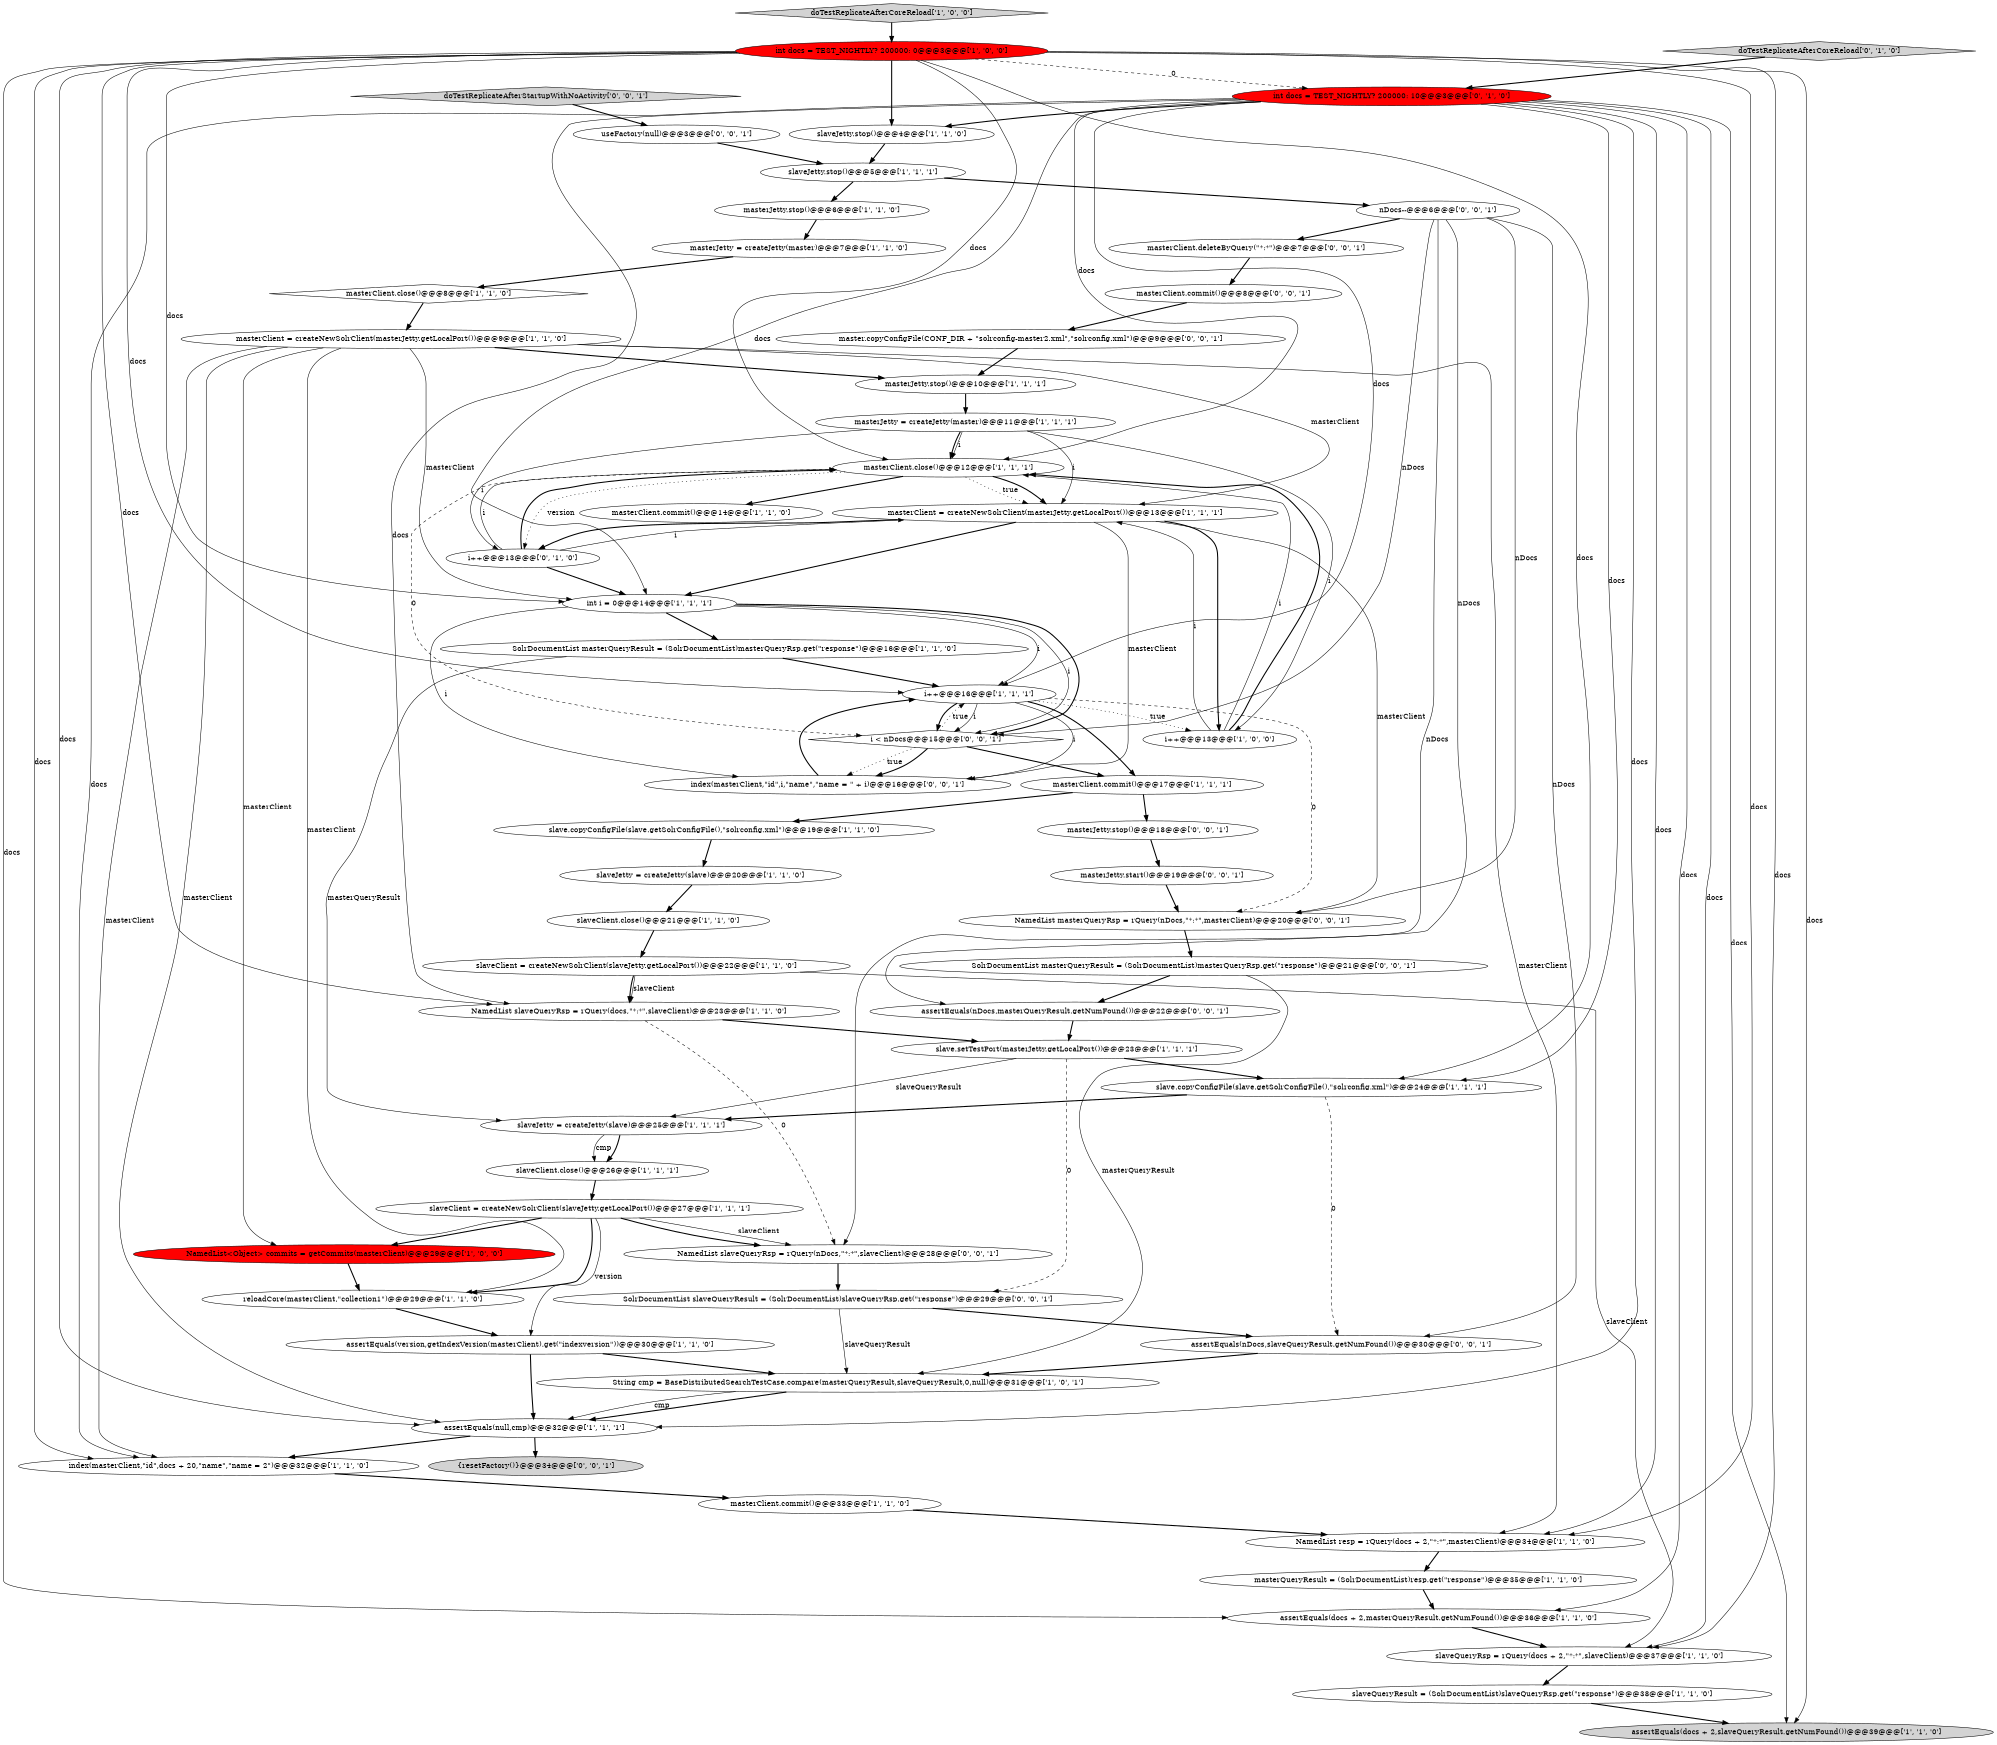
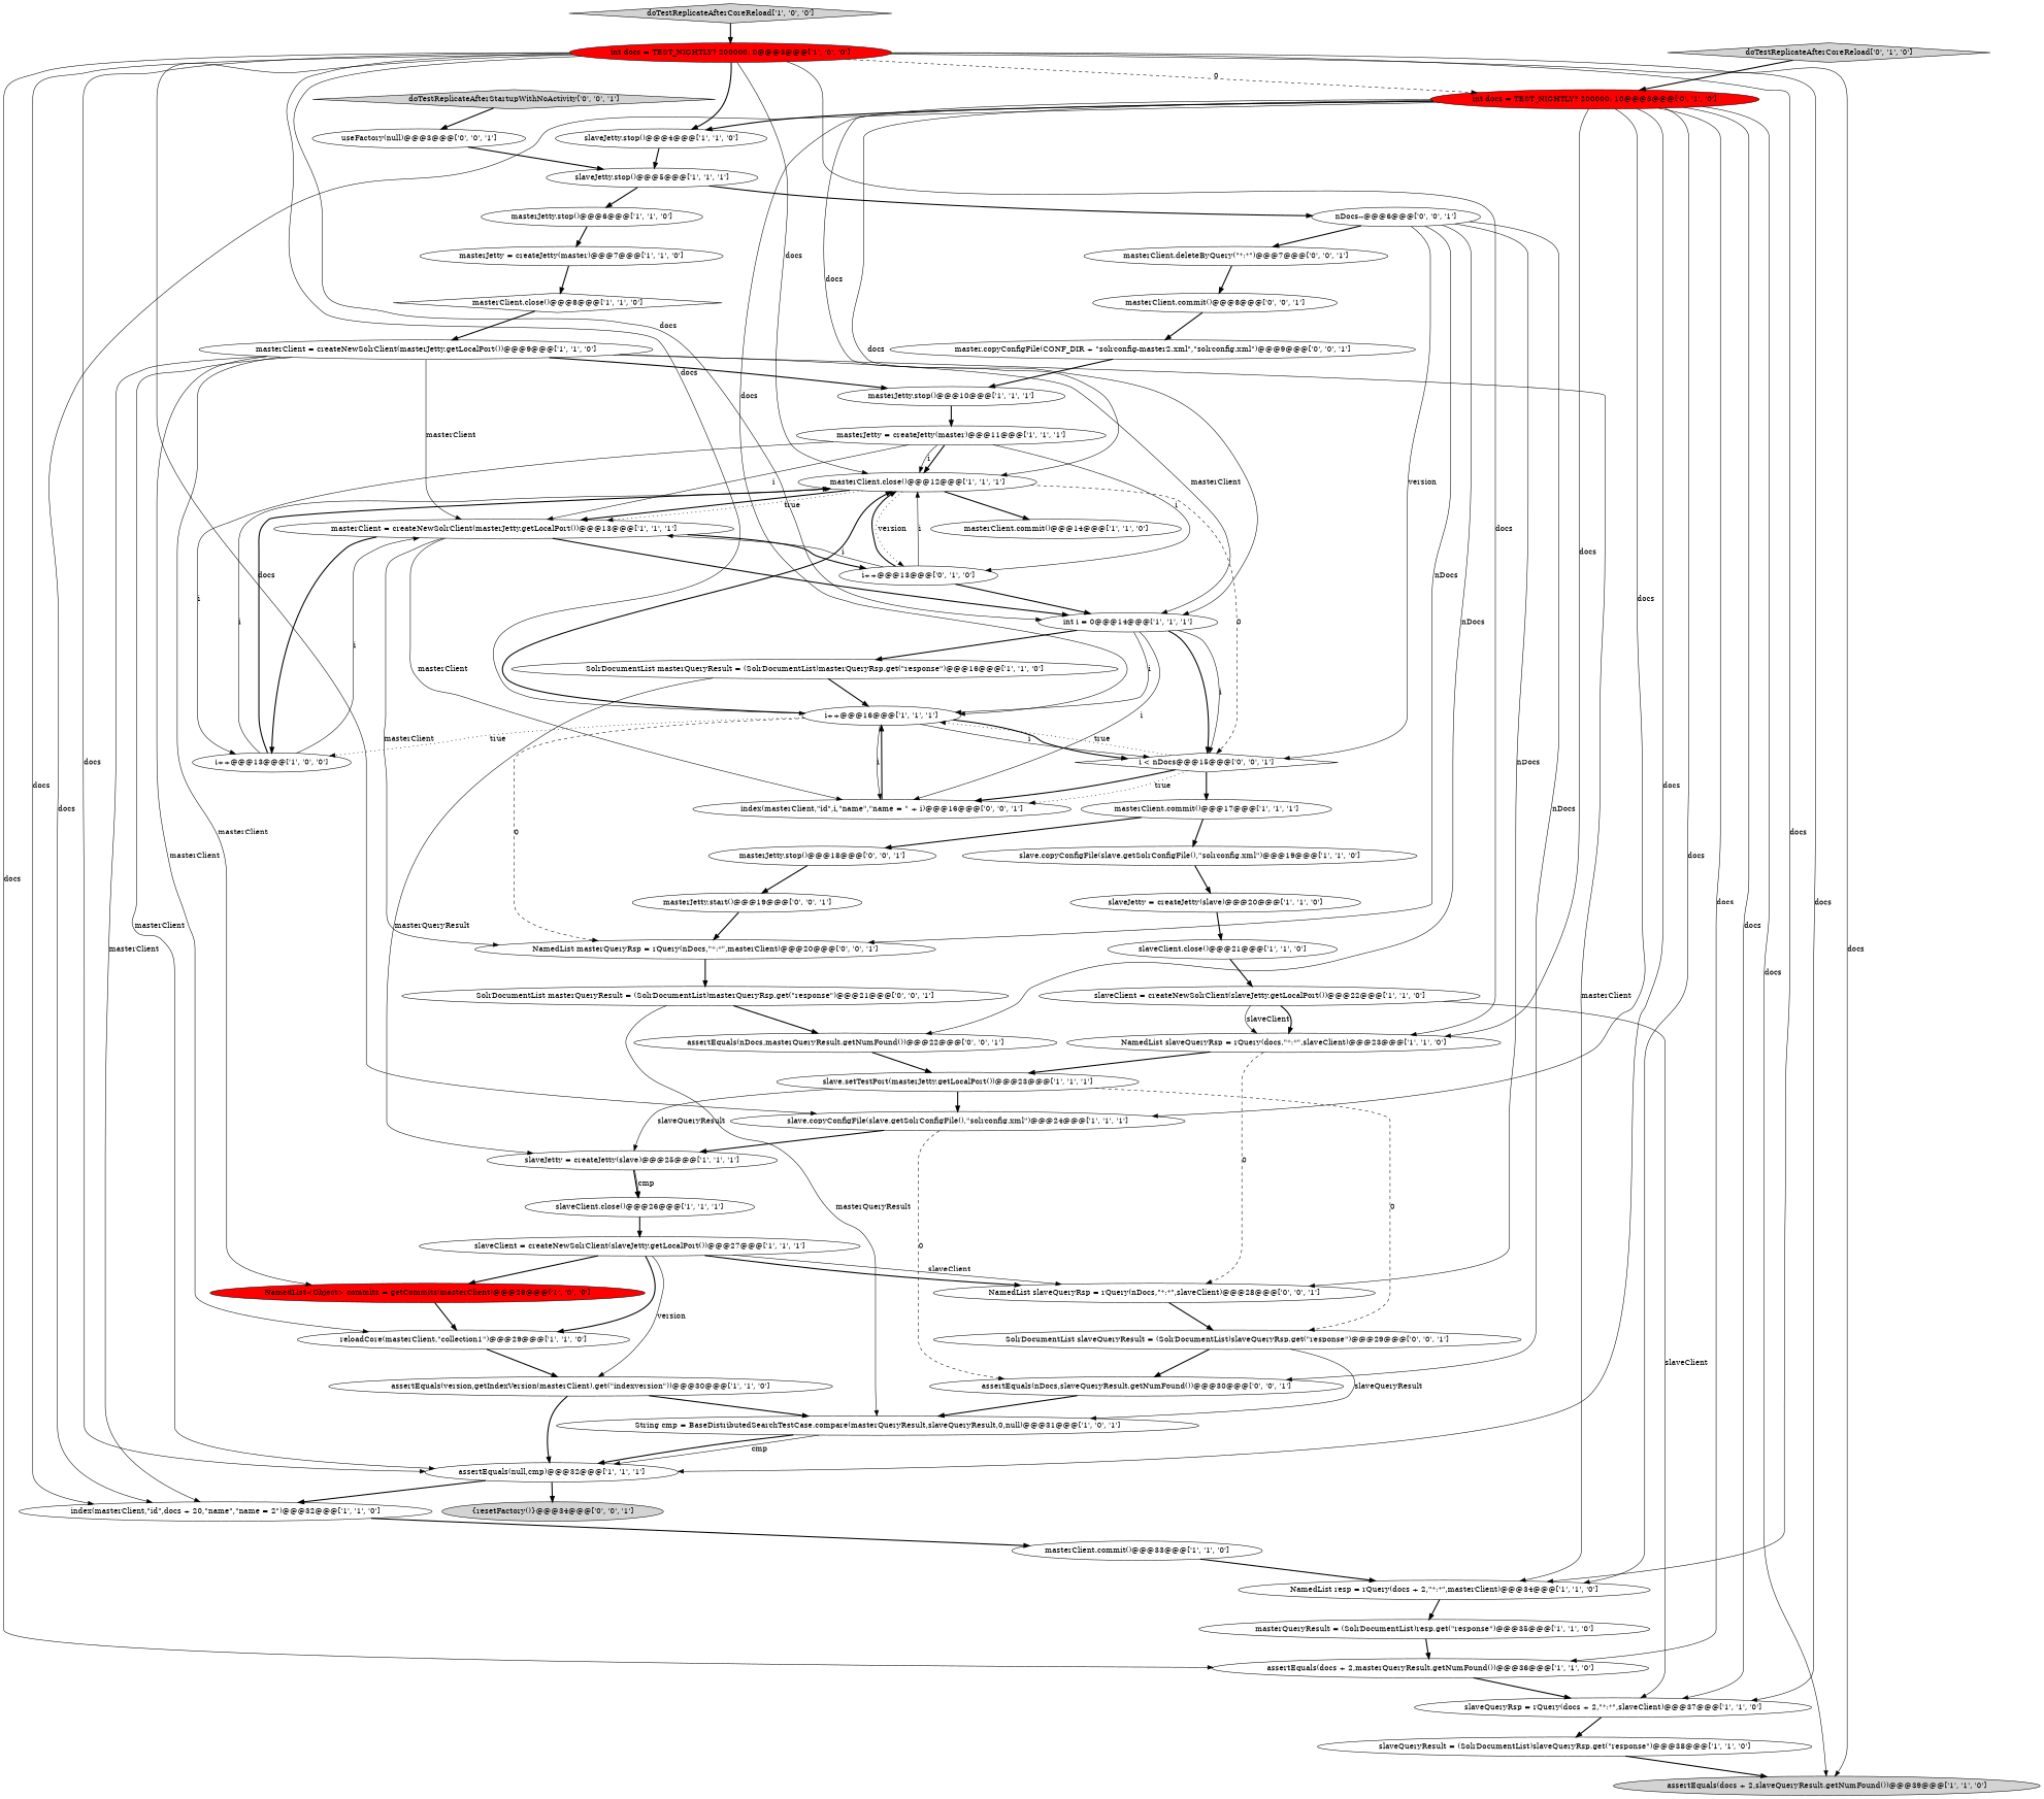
  digraph {
    node [fillcolor=white shape=ellipse style=filled]
    edge [style=bold]
    n1 [label="masterJetty.stop()@@@10@@@['1', '1', '1']"]
    n2 [label="masterJetty = createJetty(master)@@@11@@@['1', '1', '1']"]
    n3 [label="masterClient.close()@@@12@@@['1', '1', '1']"]
    n4 [label="masterClient = createNewSolrClient(masterJetty.getLocalPort())@@@13@@@['1', '1', '1']"]
    n5 [label="i++@@@13@@@['1', '0', '0']"]
    n6 [label="i++@@@13@@@['0', '1', '0']"]
    n7 [label="reloadCore(masterClient,\"collection1\")@@@29@@@['1', '1', '0']"]
    n8 [label="assertEquals(version,getIndexVersion(masterClient).get(\"indexversion\"))@@@30@@@['1', '1', '0']"]
    n9 [label="String cmp = BaseDistributedSearchTestCase.compare(masterQueryResult,slaveQueryResult,0,null)@@@31@@@['1', '0', '1']"]
    n10 [label="assertEquals(null,cmp)@@@32@@@['1', '1', '1']"]
    n11 [label="masterClient.commit()@@@14@@@['1', '1', '0']"]
    n12 [label="int i = 0@@@14@@@['1', '1', '1']"]
    n13 [label="SolrDocumentList masterQueryResult = (SolrDocumentList)masterQueryRsp.get(\"response\")@@@16@@@['1', '1', '0']"]
    n14 [label="i < nDocs@@@15@@@['0', '0', '1']" shape=diamond]
    n15 [label="index(masterClient,\"id\",i,\"name\",\"name = \" + i)@@@16@@@['0', '0', '1']"]
    n16 [label="i++@@@16@@@['1', '1', '1']"]
    n17 [label="useFactory(null)@@@3@@@['0', '0', '1']"]
    n18 [label="slaveJetty.stop()@@@5@@@['1', '1', '1']"]
    n19 [label="masterJetty.stop()@@@6@@@['1', '1', '0']"]
    n20 [label="nDocs--@@@6@@@['0', '0', '1']"]
    n21 [fillcolor=lightgray label="doTestReplicateAfterCoreReload['0', '1', '0']" shape=diamond]
    n22 [fillcolor=red label="int docs = TEST_NIGHTLY? 200000: 10@@@3@@@['0', '1', '0']"]
    n23 [label="slaveJetty.stop()@@@4@@@['1', '1', '0']"]
    n24 [label="assertEquals(docs + 2,masterQueryResult.getNumFound())@@@36@@@['1', '1', '0']"]
    n25 [label="index(masterClient,\"id\",docs + 20,\"name\",\"name = 2\")@@@32@@@['1', '1', '0']"]
    n26 [label="slave.copyConfigFile(slave.getSolrConfigFile(),\"solrconfig.xml\")@@@24@@@['1', '1', '1']"]
    n27 [label="NamedList resp = rQuery(docs + 2,\"*:*\",masterClient)@@@34@@@['1', '1', '0']"]
    n28 [label="slaveQueryRsp = rQuery(docs + 2,\"*:*\",slaveClient)@@@37@@@['1', '1', '0']"]
    n29 [fillcolor=lightgray label="assertEquals(docs + 2,slaveQueryResult.getNumFound())@@@39@@@['1', '1', '0']"]
    n30 [label="NamedList slaveQueryRsp = rQuery(docs,\"*:*\",slaveClient)@@@23@@@['1', '1', '0']"]
    n31 [label="masterQueryResult = (SolrDocumentList)resp.get(\"response\")@@@35@@@['1', '1', '0']"]
    n32 [fillcolor=lightgray label="{resetFactory()}@@@34@@@['0', '0', '1']"]
    n33 [label="masterClient.commit()@@@33@@@['1', '1', '0']"]
    n34 [label="slaveJetty = createJetty(slave)@@@25@@@['1', '1', '1']"]
    n35 [label="assertEquals(nDocs,slaveQueryResult.getNumFound())@@@30@@@['0', '0', '1']"]
    n36 [label="slaveClient.close()@@@26@@@['1', '1', '1']"]
    n37 [label="masterClient.commit()@@@17@@@['1', '1', '1']"]
    n38 [label="NamedList masterQueryRsp = rQuery(nDocs,\"*:*\",masterClient)@@@20@@@['0', '0', '1']"]
    n39 [label="slaveJetty = createJetty(slave)@@@20@@@['1', '1', '0']"]
    n40 [label="slaveClient.close()@@@21@@@['1', '1', '0']"]
    n41 [label="slaveClient = createNewSolrClient(slaveJetty.getLocalPort())@@@22@@@['1', '1', '0']"]
    n42 [label="slaveClient = createNewSolrClient(slaveJetty.getLocalPort())@@@27@@@['1', '1', '1']"]
    n43 [fillcolor=red label="NamedList<Object> commits = getCommits(masterClient)@@@29@@@['1', '0', '0']"]
    n44 [label="NamedList slaveQueryRsp = rQuery(nDocs,\"*:*\",slaveClient)@@@28@@@['0', '0', '1']"]
    n45 [label="SolrDocumentList masterQueryResult = (SolrDocumentList)masterQueryRsp.get(\"response\")@@@21@@@['0', '0', '1']"]
    n46 [label="assertEquals(nDocs,masterQueryResult.getNumFound())@@@22@@@['0', '0', '1']"]
    n47 [label="masterClient.commit()@@@8@@@['0', '0', '1']"]
    n48 [label="master.copyConfigFile(CONF_DIR + \"solrconfig-master2.xml\",\"solrconfig.xml\")@@@9@@@['0', '0', '1']"]
    n49 [label="masterJetty.stop()@@@18@@@['0', '0', '1']"]
    n50 [label="slave.copyConfigFile(slave.getSolrConfigFile(),\"solrconfig.xml\")@@@19@@@['1', '1', '0']"]
    n51 [label="masterJetty.start()@@@19@@@['0', '0', '1']"]
    n52 [fillcolor=red label="int docs = TEST_NIGHTLY? 200000: 0@@@3@@@['1', '0', '0']"]
    n53 [label="slaveQueryResult = (SolrDocumentList)slaveQueryRsp.get(\"response\")@@@38@@@['1', '1', '0']"]
    n54 [label="slave.setTestPort(masterJetty.getLocalPort())@@@23@@@['1', '1', '1']"]
    n55 [label="masterClient = createNewSolrClient(masterJetty.getLocalPort())@@@9@@@['1', '1', '0']"]
    n56 [label="masterClient.close()@@@8@@@['1', '1', '0']" shape=diamond]
    n57 [label="masterJetty = createJetty(master)@@@7@@@['1', '1', '0']"]
    n58 [label="SolrDocumentList slaveQueryResult = (SolrDocumentList)slaveQueryRsp.get(\"response\")@@@29@@@['0', '0', '1']"]
    n59 [fillcolor=lightgray label="doTestReplicateAfterCoreReload['1', '0', '0']" shape=diamond]
    n60 [fillcolor=lightgray label="doTestReplicateAfterStartupWithNoActivity['0', '0', '1']" shape=diamond]
    n61 [label="masterClient.deleteByQuery(\"*:*\")@@@7@@@['0', '0', '1']"]
    n1 -> n2
    n2 -> n3
    n2 -> n3 [label=i style=solid]
    n2 -> n4 [label=i style=solid]
    n2 -> n5 [label=i style=solid]
    n2 -> n6 [label=i style=solid]
    n3 -> n4
    n3 -> n4 [label=true style=dotted]
    n3 -> n6 [label=version style=dotted]
    n3 -> n11
    n3 -> n14 [label=0 style=dashed]
    n4 -> n5
    n4 -> n6
    n4 -> n12
    n4 -> n15 [label=masterClient style=solid]
    n4 -> n38 [label=masterClient style=solid]
    n5 -> n3 [label=i style=solid]
    n5 -> n3
    n5 -> n4 [label=i style=solid]
    n6 -> n3 [label=i style=solid]
    n6 -> n3
    n6 -> n4 [label=i style=solid]
    n6 -> n12
    n7 -> n8
    n8 -> n9
    n8 -> n10
    n9 -> n10
    n9 -> n10 [label=cmp style=solid]
    n10 -> n25
    n10 -> n32
    n12 -> n13
    n12 -> n14 [label=i style=solid]
    n12 -> n14
    n12 -> n15 [label=i style=solid]
    n12 -> n16 [label=i style=solid]
    n13 -> n16
    n13 -> n34 [label=masterQueryResult style=solid]
    n14 -> n15 [label=true style=dotted]
    n14 -> n15
    n14 -> n16 [label=true style=dotted]
    n14 -> n37
    n15 -> n16
    n16 -> n5 [label=true style=dotted]
    n16 -> n14 [label=i style=solid]
    n16 -> n14
    n16 -> n15 [label=i style=solid]
-   n16 -> n37
+   n16 -> n3
    n16 -> n38 [label=0 style=dashed]
    n17 -> n18
    n18 -> n19
    n18 -> n20
    n19 -> n57
-   n20 -> n14 [label=nDocs style=solid]
+   n20 -> n14 [label=version style=solid]
    n20 -> n35 [label=nDocs style=solid]
    n20 -> n38 [label=nDocs style=solid]
    n20 -> n44 [label=nDocs style=solid]
    n20 -> n46 [label=nDocs style=solid]
    n20 -> n61
    n21 -> n22
    n22 -> n3 [label=docs style=solid]
    n22 -> n10 [label=docs style=solid]
    n22 -> n12 [label=docs style=solid]
    n22 -> n16 [label=docs style=solid]
    n22 -> n23
    n22 -> n24 [label=docs style=solid]
    n22 -> n25 [label=docs style=solid]
    n22 -> n26 [label=docs style=solid]
    n22 -> n27 [label=docs style=solid]
    n22 -> n28 [label=docs style=solid]
    n22 -> n29 [label=docs style=solid]
    n22 -> n30 [label=docs style=solid]
    n23 -> n18
    n24 -> n28
    n25 -> n33
    n26 -> n34
    n26 -> n35 [label=0 style=dashed]
    n27 -> n31
    n28 -> n53
    n30 -> n44 [label=0 style=dashed]
    n30 -> n54
    n31 -> n24
    n33 -> n27
    n34 -> n36
    n34 -> n36 [label=cmp style=solid]
    n35 -> n9
    n36 -> n42
    n37 -> n49
    n37 -> n50
    n38 -> n45
    n39 -> n40
    n40 -> n41
    n41 -> n28 [label=slaveClient style=solid]
    n41 -> n30 [label=slaveClient style=solid]
    n41 -> n30
    n42 -> n7
    n42 -> n8 [label=version style=solid]
    n42 -> n43
    n42 -> n44 [label=slaveClient style=solid]
    n42 -> n44
    n43 -> n7
    n44 -> n58
    n45 -> n9 [label=masterQueryResult style=solid]
    n45 -> n46
    n46 -> n54
    n47 -> n48
    n48 -> n1
    n49 -> n51
    n50 -> n39
    n51 -> n38
    n52 -> n3 [label=docs style=solid]
    n52 -> n10 [label=docs style=solid]
    n52 -> n12 [label=docs style=solid]
    n52 -> n16 [label=docs style=solid]
    n52 -> n22 [label=0 style=dashed]
    n52 -> n23
    n52 -> n24 [label=docs style=solid]
    n52 -> n25 [label=docs style=solid]
    n52 -> n26 [label=docs style=solid]
    n52 -> n27 [label=docs style=solid]
    n52 -> n28 [label=docs style=solid]
    n52 -> n29 [label=docs style=solid]
    n52 -> n30 [label=docs style=solid]
    n53 -> n29
    n54 -> n26
    n54 -> n34 [label=slaveQueryResult style=solid]
    n54 -> n58 [label=0 style=dashed]
    n55 -> n1
    n55 -> n4 [label=masterClient style=solid]
    n55 -> n7 [label=masterClient style=solid]
    n55 -> n10 [label=masterClient style=solid]
    n55 -> n12 [label=masterClient style=solid]
    n55 -> n25 [label=masterClient style=solid]
    n55 -> n27 [label=masterClient style=solid]
    n55 -> n43 [label=masterClient style=solid]
    n56 -> n55
    n57 -> n56
    n58 -> n9 [label=slaveQueryResult style=solid]
    n58 -> n35
    n59 -> n52
    n60 -> n17
    n61 -> n47
  }
